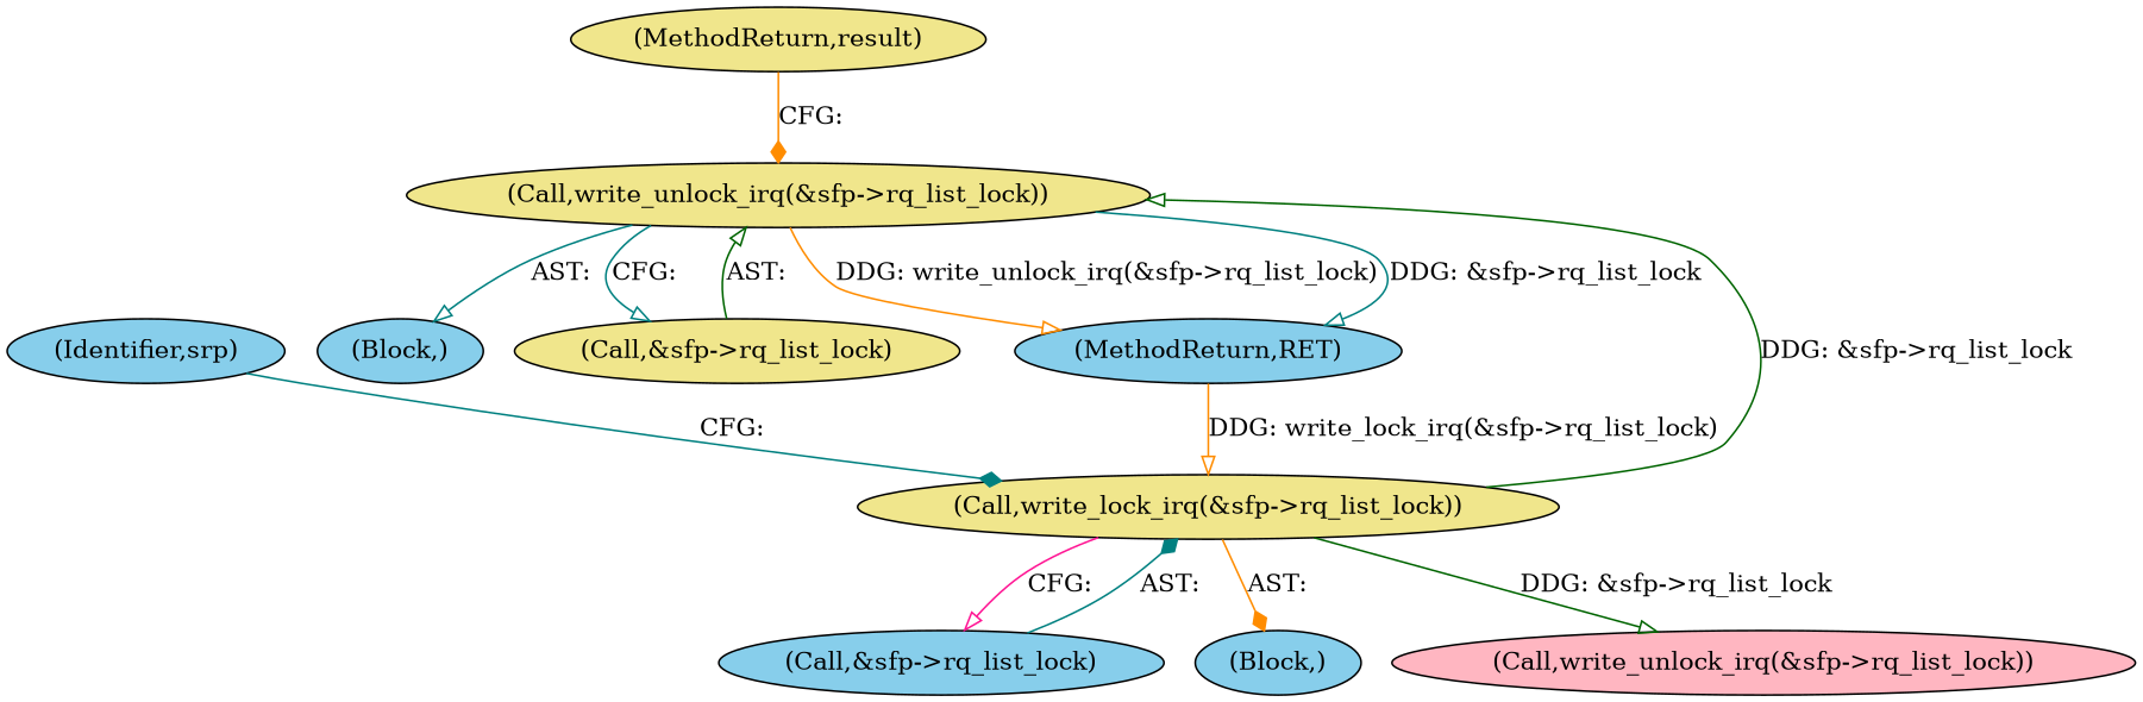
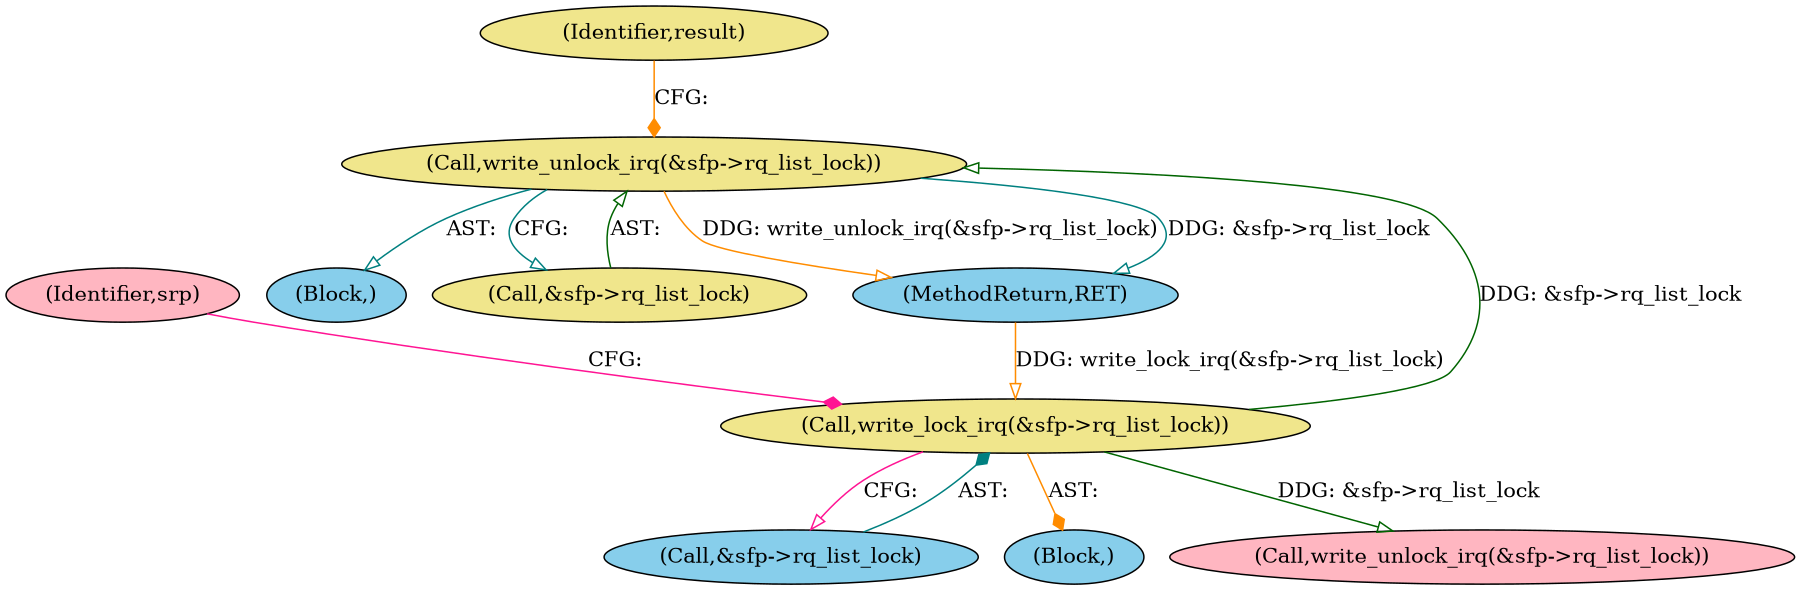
  digraph {
    node [fillcolor=khaki style=filled]
    edge [arrowhead=onormal color=teal]
    n1 [label="(Call,write_unlock_irq(&sfp->rq_list_lock))"]
    n2 [fillcolor=skyblue label="(Block,)"]
    n3 [label="(Call,&sfp->rq_list_lock)"]
    n4 [fillcolor=skyblue label="(MethodReturn,RET)"]
    n5 [label="(Call,write_lock_irq(&sfp->rq_list_lock))"]
    n6 [fillcolor=skyblue label="(Call,&sfp->rq_list_lock)"]
    n7 [fillcolor=skyblue label="(Block,)"]
    n8 [fillcolor=lightpink label="(Call,write_unlock_irq(&sfp->rq_list_lock))"]
-   n9 [label="(MethodReturn,result)"]
-   n10 [fillcolor=skyblue label="(Identifier,srp)"]
+   n9 [label="(Identifier,result)"]
+   n10 [fillcolor=lightpink label="(Identifier,srp)"]
    n1 -> n2 [label="AST: "]
    n1 -> n3 [label="CFG: "]
    n1 -> n4 [color=darkorange label="DDG: write_unlock_irq(&sfp->rq_list_lock)"]
    n1 -> n4 [label="DDG: &sfp->rq_list_lock"]
    n3 -> n1 [color=darkgreen label="AST: "]
    n4 -> n5 [color=darkorange label="DDG: write_lock_irq(&sfp->rq_list_lock)"]
    n5 -> n1 [color=darkgreen label="DDG: &sfp->rq_list_lock"]
    n5 -> n6 [color=deeppink label="CFG: "]
    n5 -> n7 [arrowhead=diamond color=darkorange label="AST: "]
    n5 -> n8 [color=darkgreen label="DDG: &sfp->rq_list_lock"]
    n6 -> n5 [arrowhead=diamond label="AST: "]
    n9 -> n1 [arrowhead=diamond color=darkorange label="CFG: "]
-   n10 -> n5 [arrowhead=diamond label="CFG: "]
+   n10 -> n5 [arrowhead=diamond color=deeppink label="CFG: "]
  }
